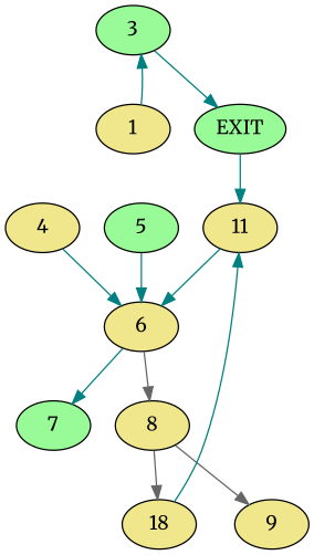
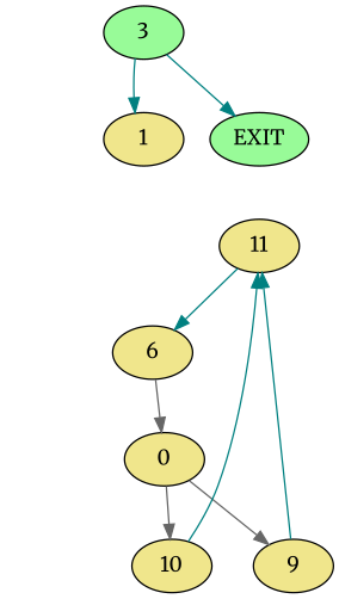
  digraph {
    fontname=Merriweather
    node [fillcolor=khaki fontname=Merriweather style=filled]
    edge [color=teal fontname=Merriweather]
    3 [fillcolor=palegreen]
    1
    n3 [fillcolor=palegreen label=EXIT]
-   4
    6
-   5 [fillcolor=palegreen]
-   7 [fillcolor=palegreen]
-   8
+   8 [label=0]
    9
-   10 [label=18]
+   10
    11
    3 -> n3
-   1 -> 3
-   4 -> 6
-   6 -> 7
+   3 -> 1
    6 -> 8 [color=gray40]
-   5 -> 6
    8 -> 9 [color=gray40]
    8 -> 10 [color=gray40]
-   n3 -> 11
+   9 -> 11
    10 -> 11
    11 -> 6
  }
